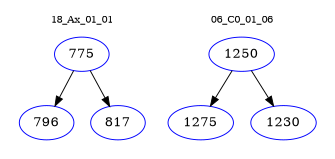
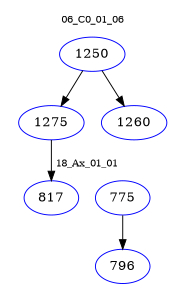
  digraph {
    node [color=blue]
    edge [color=black]
    n1 [label=775]
    n2 [label=796]
    n3 [label=817]
    n4 [label=1250]
    n5 [label=1275]
-   n6 [label=1230]
+   n6 [label=1260]
    subgraph cluster_1 {
      color=white
      fontsize=10
      label="18_Ax_01_01"
      n1
      n2
      n3
    }
    subgraph cluster_2 {
      color=white
      fontsize=10
      label="06_C0_01_06"
      n4
      n5
      n6
    }
    n1 -> n2
-   n1 -> n3
+   n5 -> n3
    n4 -> n5
    n4 -> n6
  }
